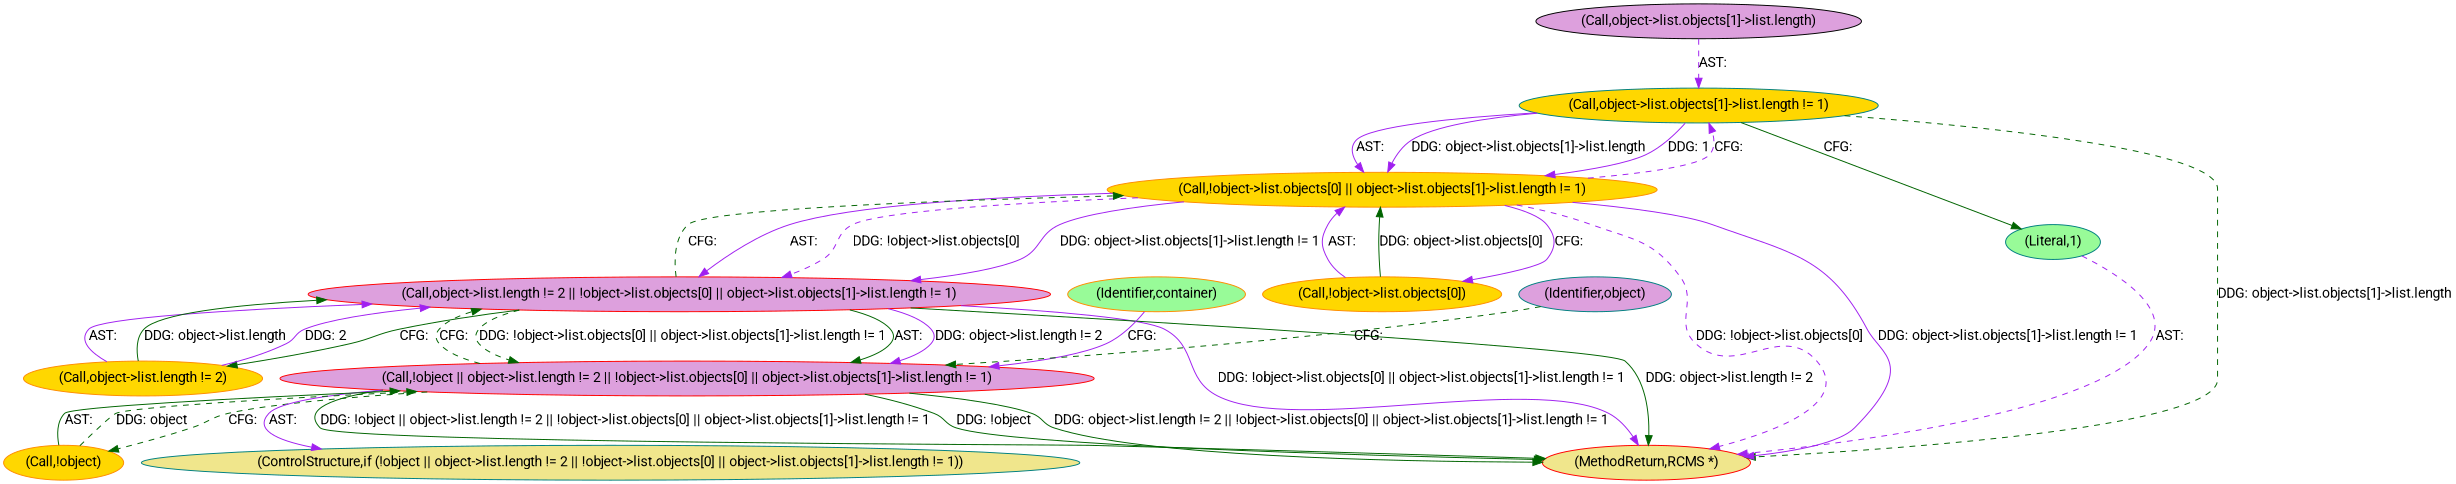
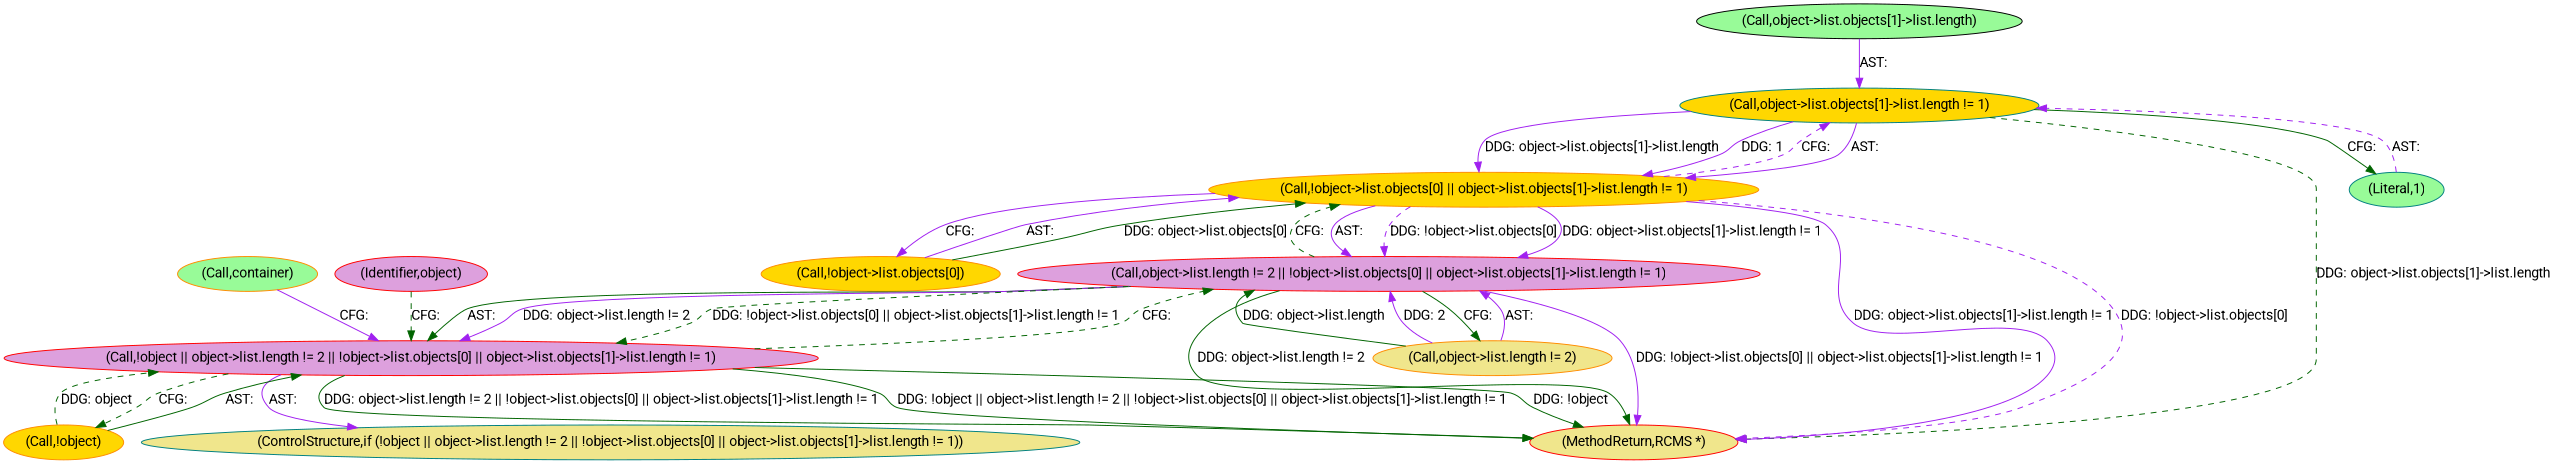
  digraph {
    fontname=Roboto
    node [color=darkorange fillcolor=gold fontname=Roboto style=filled]
    edge [color=purple fontname=Roboto style=solid]
    n1 [color=teal label="(Call,object->list.objects[1]->list.length != 1)"]
    n2 [label="(Call,!object->list.objects[0] || object->list.objects[1]->list.length != 1)"]
    n3 [color=teal fillcolor=palegreen label="(Literal,1)"]
    n4 [color=red fillcolor=khaki label="(MethodReturn,RCMS *)"]
    n5 [color=red fillcolor=plum label="(Call,object->list.length != 2 || !object->list.objects[0] || object->list.objects[1]->list.length != 1)"]
    n6 [label="(Call,!object->list.objects[0])"]
    n7 [color=red fillcolor=plum label="(Call,!object || object->list.length != 2 || !object->list.objects[0] || object->list.objects[1]->list.length != 1)"]
-   n8 [label="(Call,object->list.length != 2)"]
+   n8 [fillcolor=khaki label="(Call,object->list.length != 2)"]
    n9 [label="(Call,!object)"]
    n10 [color=teal fillcolor=khaki label="(ControlStructure,if (!object || object->list.length != 2 || !object->list.objects[0] || object->list.objects[1]->list.length != 1))"]
-   n11 [fillcolor=palegreen label="(Identifier,container)"]
-   n12 [color=teal fillcolor=plum label="(Identifier,object)"]
-   n13 [color=black fillcolor=plum label="(Call,object->list.objects[1]->list.length)"]
+   n11 [fillcolor=palegreen label="(Call,container)"]
+   n12 [color=red fillcolor=plum label="(Identifier,object)"]
+   n13 [color=black fillcolor=palegreen label="(Call,object->list.objects[1]->list.length)"]
    n1 -> n2 [label="AST: "]
    n1 -> n2 [label="DDG: object->list.objects[1]->list.length"]
    n1 -> n2 [label="DDG: 1"]
    n1 -> n3 [color=darkgreen label="CFG: "]
    n1 -> n4 [color=darkgreen label="DDG: object->list.objects[1]->list.length" style=dashed]
    n2 -> n1 [label="CFG: " style=dashed]
    n2 -> n4 [label="DDG: object->list.objects[1]->list.length != 1"]
    n2 -> n4 [label="DDG: !object->list.objects[0]" style=dashed]
    n2 -> n5 [label="AST: "]
    n2 -> n5 [label="DDG: !object->list.objects[0]" style=dashed]
    n2 -> n5 [label="DDG: object->list.objects[1]->list.length != 1"]
    n2 -> n6 [label="CFG: "]
-   n3 -> n4 [label="AST: " style=dashed]
+   n3 -> n1 [label="AST: " style=dashed]
    n5 -> n2 [color=darkgreen label="CFG: " style=dashed]
    n5 -> n4 [label="DDG: !object->list.objects[0] || object->list.objects[1]->list.length != 1"]
    n5 -> n4 [color=darkgreen label="DDG: object->list.length != 2"]
    n5 -> n7 [color=darkgreen label="AST: "]
    n5 -> n7 [label="DDG: object->list.length != 2"]
    n5 -> n7 [color=darkgreen label="DDG: !object->list.objects[0] || object->list.objects[1]->list.length != 1" style=dashed]
    n5 -> n8 [color=darkgreen label="CFG: "]
    n6 -> n2 [label="AST: "]
    n6 -> n2 [color=darkgreen label="DDG: object->list.objects[0]"]
    n7 -> n4 [color=darkgreen label="DDG: !object"]
    n7 -> n4 [color=darkgreen label="DDG: object->list.length != 2 || !object->list.objects[0] || object->list.objects[1]->list.length != 1"]
    n7 -> n4 [color=darkgreen label="DDG: !object || object->list.length != 2 || !object->list.objects[0] || object->list.objects[1]->list.length != 1"]
    n7 -> n5 [color=darkgreen label="CFG: " style=dashed]
    n7 -> n9 [color=darkgreen label="CFG: " style=dashed]
    n7 -> n10 [label="AST: "]
    n8 -> n5 [label="AST: "]
    n8 -> n5 [color=darkgreen label="DDG: object->list.length"]
    n8 -> n5 [label="DDG: 2"]
    n9 -> n7 [color=darkgreen label="AST: "]
    n9 -> n7 [color=darkgreen label="DDG: object" style=dashed]
    n11 -> n7 [label="CFG: "]
    n12 -> n7 [color=darkgreen label="CFG: " style=dashed]
-   n13 -> n1 [label="AST: " style=dashed]
+   n13 -> n1 [label="AST: "]
  }
